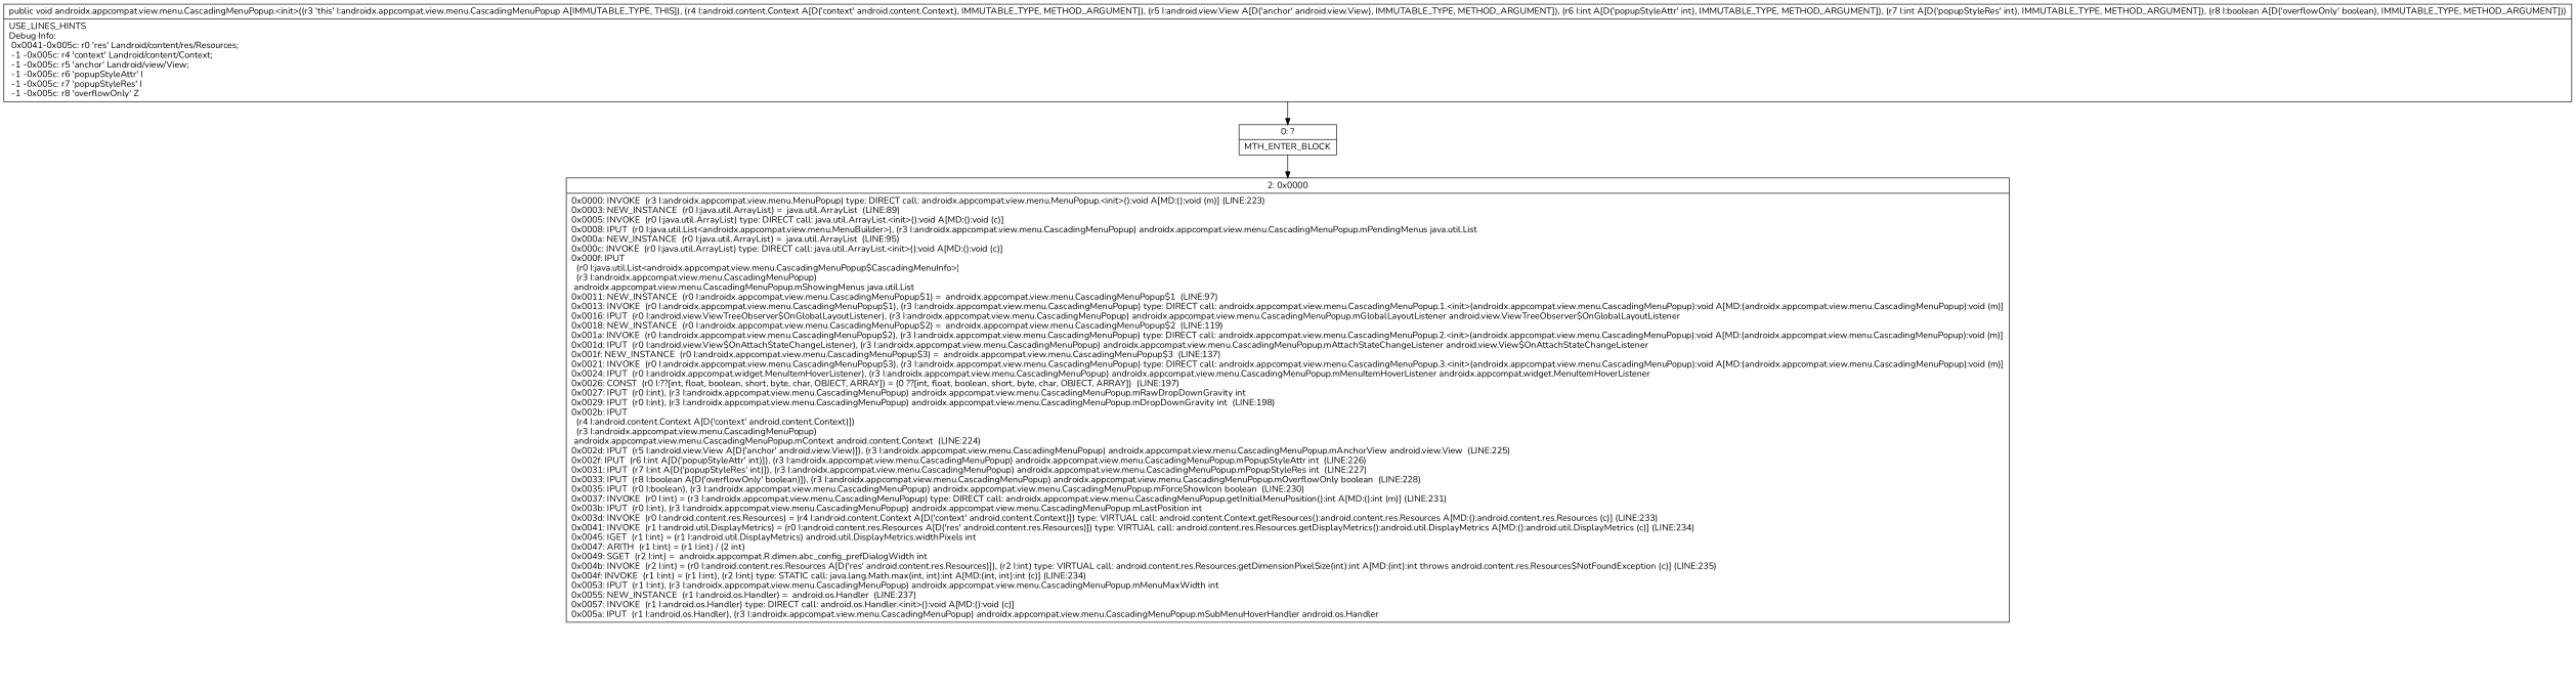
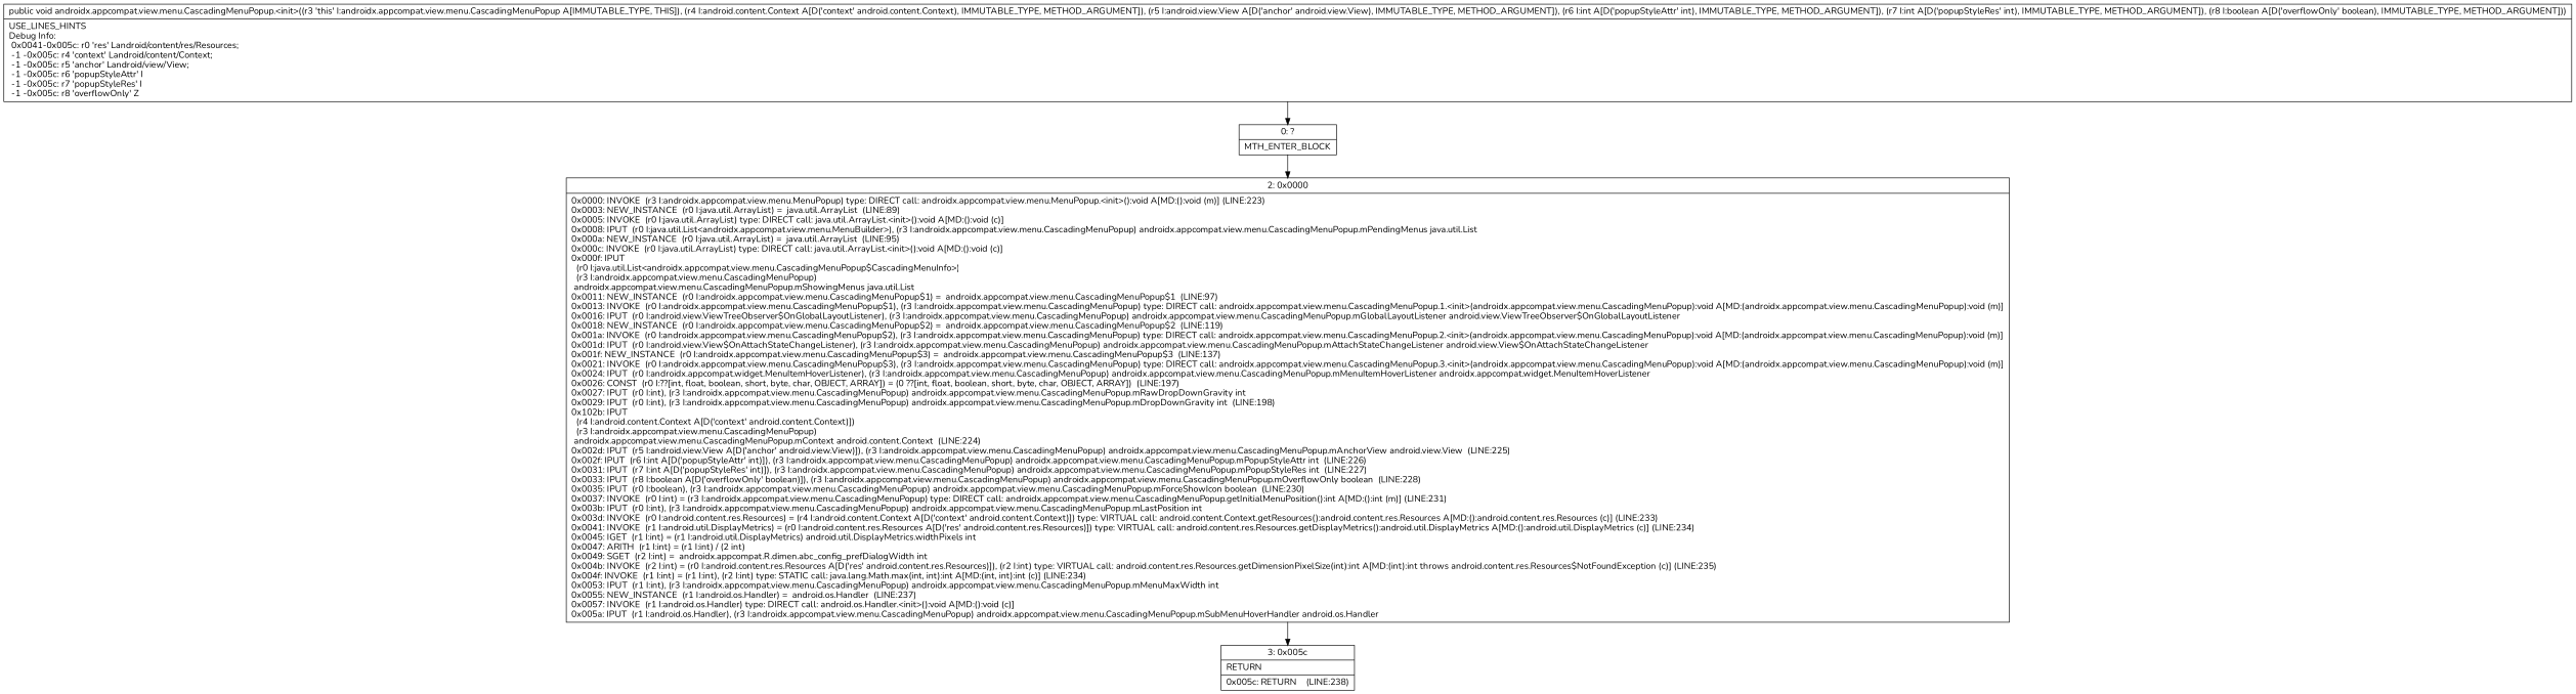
  digraph {
    fontname=Nunito
    node [fontname=Nunito shape=record]
    edge [fontname=Nunito]
    n1 [label="{0\:\ ?|MTH_ENTER_BLOCK\l}"]
-   n2 [label="{2\:\ 0x0000|0x0000: INVOKE  (r3 I:androidx.appcompat.view.menu.MenuPopup) type: DIRECT call: androidx.appcompat.view.menu.MenuPopup.\<init\>():void A[MD:():void (m)] (LINE:223)\l0x0003: NEW_INSTANCE  (r0 I:java.util.ArrayList) =  java.util.ArrayList  (LINE:89)\l0x0005: INVOKE  (r0 I:java.util.ArrayList) type: DIRECT call: java.util.ArrayList.\<init\>():void A[MD:():void (c)]\l0x0008: IPUT  (r0 I:java.util.List\<androidx.appcompat.view.menu.MenuBuilder\>), (r3 I:androidx.appcompat.view.menu.CascadingMenuPopup) androidx.appcompat.view.menu.CascadingMenuPopup.mPendingMenus java.util.List \l0x000a: NEW_INSTANCE  (r0 I:java.util.ArrayList) =  java.util.ArrayList  (LINE:95)\l0x000c: INVOKE  (r0 I:java.util.ArrayList) type: DIRECT call: java.util.ArrayList.\<init\>():void A[MD:():void (c)]\l0x000f: IPUT  \l  (r0 I:java.util.List\<androidx.appcompat.view.menu.CascadingMenuPopup$CascadingMenuInfo\>)\l  (r3 I:androidx.appcompat.view.menu.CascadingMenuPopup)\l androidx.appcompat.view.menu.CascadingMenuPopup.mShowingMenus java.util.List \l0x0011: NEW_INSTANCE  (r0 I:androidx.appcompat.view.menu.CascadingMenuPopup$1) =  androidx.appcompat.view.menu.CascadingMenuPopup$1  (LINE:97)\l0x0013: INVOKE  (r0 I:androidx.appcompat.view.menu.CascadingMenuPopup$1), (r3 I:androidx.appcompat.view.menu.CascadingMenuPopup) type: DIRECT call: androidx.appcompat.view.menu.CascadingMenuPopup.1.\<init\>(androidx.appcompat.view.menu.CascadingMenuPopup):void A[MD:(androidx.appcompat.view.menu.CascadingMenuPopup):void (m)]\l0x0016: IPUT  (r0 I:android.view.ViewTreeObserver$OnGlobalLayoutListener), (r3 I:androidx.appcompat.view.menu.CascadingMenuPopup) androidx.appcompat.view.menu.CascadingMenuPopup.mGlobalLayoutListener android.view.ViewTreeObserver$OnGlobalLayoutListener \l0x0018: NEW_INSTANCE  (r0 I:androidx.appcompat.view.menu.CascadingMenuPopup$2) =  androidx.appcompat.view.menu.CascadingMenuPopup$2  (LINE:119)\l0x001a: INVOKE  (r0 I:androidx.appcompat.view.menu.CascadingMenuPopup$2), (r3 I:androidx.appcompat.view.menu.CascadingMenuPopup) type: DIRECT call: androidx.appcompat.view.menu.CascadingMenuPopup.2.\<init\>(androidx.appcompat.view.menu.CascadingMenuPopup):void A[MD:(androidx.appcompat.view.menu.CascadingMenuPopup):void (m)]\l0x001d: IPUT  (r0 I:android.view.View$OnAttachStateChangeListener), (r3 I:androidx.appcompat.view.menu.CascadingMenuPopup) androidx.appcompat.view.menu.CascadingMenuPopup.mAttachStateChangeListener android.view.View$OnAttachStateChangeListener \l0x001f: NEW_INSTANCE  (r0 I:androidx.appcompat.view.menu.CascadingMenuPopup$3) =  androidx.appcompat.view.menu.CascadingMenuPopup$3  (LINE:137)\l0x0021: INVOKE  (r0 I:androidx.appcompat.view.menu.CascadingMenuPopup$3), (r3 I:androidx.appcompat.view.menu.CascadingMenuPopup) type: DIRECT call: androidx.appcompat.view.menu.CascadingMenuPopup.3.\<init\>(androidx.appcompat.view.menu.CascadingMenuPopup):void A[MD:(androidx.appcompat.view.menu.CascadingMenuPopup):void (m)]\l0x0024: IPUT  (r0 I:androidx.appcompat.widget.MenuItemHoverListener), (r3 I:androidx.appcompat.view.menu.CascadingMenuPopup) androidx.appcompat.view.menu.CascadingMenuPopup.mMenuItemHoverListener androidx.appcompat.widget.MenuItemHoverListener \l0x0026: CONST  (r0 I:??[int, float, boolean, short, byte, char, OBJECT, ARRAY]) = (0 ??[int, float, boolean, short, byte, char, OBJECT, ARRAY])  (LINE:197)\l0x0027: IPUT  (r0 I:int), (r3 I:androidx.appcompat.view.menu.CascadingMenuPopup) androidx.appcompat.view.menu.CascadingMenuPopup.mRawDropDownGravity int \l0x0029: IPUT  (r0 I:int), (r3 I:androidx.appcompat.view.menu.CascadingMenuPopup) androidx.appcompat.view.menu.CascadingMenuPopup.mDropDownGravity int  (LINE:198)\l0x002b: IPUT  \l  (r4 I:android.content.Context A[D('context' android.content.Context)])\l  (r3 I:androidx.appcompat.view.menu.CascadingMenuPopup)\l androidx.appcompat.view.menu.CascadingMenuPopup.mContext android.content.Context  (LINE:224)\l0x002d: IPUT  (r5 I:android.view.View A[D('anchor' android.view.View)]), (r3 I:androidx.appcompat.view.menu.CascadingMenuPopup) androidx.appcompat.view.menu.CascadingMenuPopup.mAnchorView android.view.View  (LINE:225)\l0x002f: IPUT  (r6 I:int A[D('popupStyleAttr' int)]), (r3 I:androidx.appcompat.view.menu.CascadingMenuPopup) androidx.appcompat.view.menu.CascadingMenuPopup.mPopupStyleAttr int  (LINE:226)\l0x0031: IPUT  (r7 I:int A[D('popupStyleRes' int)]), (r3 I:androidx.appcompat.view.menu.CascadingMenuPopup) androidx.appcompat.view.menu.CascadingMenuPopup.mPopupStyleRes int  (LINE:227)\l0x0033: IPUT  (r8 I:boolean A[D('overflowOnly' boolean)]), (r3 I:androidx.appcompat.view.menu.CascadingMenuPopup) androidx.appcompat.view.menu.CascadingMenuPopup.mOverflowOnly boolean  (LINE:228)\l0x0035: IPUT  (r0 I:boolean), (r3 I:androidx.appcompat.view.menu.CascadingMenuPopup) androidx.appcompat.view.menu.CascadingMenuPopup.mForceShowIcon boolean  (LINE:230)\l0x0037: INVOKE  (r0 I:int) = (r3 I:androidx.appcompat.view.menu.CascadingMenuPopup) type: DIRECT call: androidx.appcompat.view.menu.CascadingMenuPopup.getInitialMenuPosition():int A[MD:():int (m)] (LINE:231)\l0x003b: IPUT  (r0 I:int), (r3 I:androidx.appcompat.view.menu.CascadingMenuPopup) androidx.appcompat.view.menu.CascadingMenuPopup.mLastPosition int \l0x003d: INVOKE  (r0 I:android.content.res.Resources) = (r4 I:android.content.Context A[D('context' android.content.Context)]) type: VIRTUAL call: android.content.Context.getResources():android.content.res.Resources A[MD:():android.content.res.Resources (c)] (LINE:233)\l0x0041: INVOKE  (r1 I:android.util.DisplayMetrics) = (r0 I:android.content.res.Resources A[D('res' android.content.res.Resources)]) type: VIRTUAL call: android.content.res.Resources.getDisplayMetrics():android.util.DisplayMetrics A[MD:():android.util.DisplayMetrics (c)] (LINE:234)\l0x0045: IGET  (r1 I:int) = (r1 I:android.util.DisplayMetrics) android.util.DisplayMetrics.widthPixels int \l0x0047: ARITH  (r1 I:int) = (r1 I:int) \/ (2 int) \l0x0049: SGET  (r2 I:int) =  androidx.appcompat.R.dimen.abc_config_prefDialogWidth int \l0x004b: INVOKE  (r2 I:int) = (r0 I:android.content.res.Resources A[D('res' android.content.res.Resources)]), (r2 I:int) type: VIRTUAL call: android.content.res.Resources.getDimensionPixelSize(int):int A[MD:(int):int throws android.content.res.Resources$NotFoundException (c)] (LINE:235)\l0x004f: INVOKE  (r1 I:int) = (r1 I:int), (r2 I:int) type: STATIC call: java.lang.Math.max(int, int):int A[MD:(int, int):int (c)] (LINE:234)\l0x0053: IPUT  (r1 I:int), (r3 I:androidx.appcompat.view.menu.CascadingMenuPopup) androidx.appcompat.view.menu.CascadingMenuPopup.mMenuMaxWidth int \l0x0055: NEW_INSTANCE  (r1 I:android.os.Handler) =  android.os.Handler  (LINE:237)\l0x0057: INVOKE  (r1 I:android.os.Handler) type: DIRECT call: android.os.Handler.\<init\>():void A[MD:():void (c)]\l0x005a: IPUT  (r1 I:android.os.Handler), (r3 I:androidx.appcompat.view.menu.CascadingMenuPopup) androidx.appcompat.view.menu.CascadingMenuPopup.mSubMenuHoverHandler android.os.Handler \l}"]
+   n2 [label="{2\:\ 0x0000|0x0000: INVOKE  (r3 I:androidx.appcompat.view.menu.MenuPopup) type: DIRECT call: androidx.appcompat.view.menu.MenuPopup.\<init\>():void A[MD:():void (m)] (LINE:223)\l0x0003: NEW_INSTANCE  (r0 I:java.util.ArrayList) =  java.util.ArrayList  (LINE:89)\l0x0005: INVOKE  (r0 I:java.util.ArrayList) type: DIRECT call: java.util.ArrayList.\<init\>():void A[MD:():void (c)]\l0x0008: IPUT  (r0 I:java.util.List\<androidx.appcompat.view.menu.MenuBuilder\>), (r3 I:androidx.appcompat.view.menu.CascadingMenuPopup) androidx.appcompat.view.menu.CascadingMenuPopup.mPendingMenus java.util.List \l0x000a: NEW_INSTANCE  (r0 I:java.util.ArrayList) =  java.util.ArrayList  (LINE:95)\l0x000c: INVOKE  (r0 I:java.util.ArrayList) type: DIRECT call: java.util.ArrayList.\<init\>():void A[MD:():void (c)]\l0x000f: IPUT  \l  (r0 I:java.util.List\<androidx.appcompat.view.menu.CascadingMenuPopup$CascadingMenuInfo\>)\l  (r3 I:androidx.appcompat.view.menu.CascadingMenuPopup)\l androidx.appcompat.view.menu.CascadingMenuPopup.mShowingMenus java.util.List \l0x0011: NEW_INSTANCE  (r0 I:androidx.appcompat.view.menu.CascadingMenuPopup$1) =  androidx.appcompat.view.menu.CascadingMenuPopup$1  (LINE:97)\l0x0013: INVOKE  (r0 I:androidx.appcompat.view.menu.CascadingMenuPopup$1), (r3 I:androidx.appcompat.view.menu.CascadingMenuPopup) type: DIRECT call: androidx.appcompat.view.menu.CascadingMenuPopup.1.\<init\>(androidx.appcompat.view.menu.CascadingMenuPopup):void A[MD:(androidx.appcompat.view.menu.CascadingMenuPopup):void (m)]\l0x0016: IPUT  (r0 I:android.view.ViewTreeObserver$OnGlobalLayoutListener), (r3 I:androidx.appcompat.view.menu.CascadingMenuPopup) androidx.appcompat.view.menu.CascadingMenuPopup.mGlobalLayoutListener android.view.ViewTreeObserver$OnGlobalLayoutListener \l0x0018: NEW_INSTANCE  (r0 I:androidx.appcompat.view.menu.CascadingMenuPopup$2) =  androidx.appcompat.view.menu.CascadingMenuPopup$2  (LINE:119)\l0x001a: INVOKE  (r0 I:androidx.appcompat.view.menu.CascadingMenuPopup$2), (r3 I:androidx.appcompat.view.menu.CascadingMenuPopup) type: DIRECT call: androidx.appcompat.view.menu.CascadingMenuPopup.2.\<init\>(androidx.appcompat.view.menu.CascadingMenuPopup):void A[MD:(androidx.appcompat.view.menu.CascadingMenuPopup):void (m)]\l0x001d: IPUT  (r0 I:android.view.View$OnAttachStateChangeListener), (r3 I:androidx.appcompat.view.menu.CascadingMenuPopup) androidx.appcompat.view.menu.CascadingMenuPopup.mAttachStateChangeListener android.view.View$OnAttachStateChangeListener \l0x001f: NEW_INSTANCE  (r0 I:androidx.appcompat.view.menu.CascadingMenuPopup$3) =  androidx.appcompat.view.menu.CascadingMenuPopup$3  (LINE:137)\l0x0021: INVOKE  (r0 I:androidx.appcompat.view.menu.CascadingMenuPopup$3), (r3 I:androidx.appcompat.view.menu.CascadingMenuPopup) type: DIRECT call: androidx.appcompat.view.menu.CascadingMenuPopup.3.\<init\>(androidx.appcompat.view.menu.CascadingMenuPopup):void A[MD:(androidx.appcompat.view.menu.CascadingMenuPopup):void (m)]\l0x0024: IPUT  (r0 I:androidx.appcompat.widget.MenuItemHoverListener), (r3 I:androidx.appcompat.view.menu.CascadingMenuPopup) androidx.appcompat.view.menu.CascadingMenuPopup.mMenuItemHoverListener androidx.appcompat.widget.MenuItemHoverListener \l0x0026: CONST  (r0 I:??[int, float, boolean, short, byte, char, OBJECT, ARRAY]) = (0 ??[int, float, boolean, short, byte, char, OBJECT, ARRAY])  (LINE:197)\l0x0027: IPUT  (r0 I:int), (r3 I:androidx.appcompat.view.menu.CascadingMenuPopup) androidx.appcompat.view.menu.CascadingMenuPopup.mRawDropDownGravity int \l0x0029: IPUT  (r0 I:int), (r3 I:androidx.appcompat.view.menu.CascadingMenuPopup) androidx.appcompat.view.menu.CascadingMenuPopup.mDropDownGravity int  (LINE:198)\l0x102b: IPUT  \l  (r4 I:android.content.Context A[D('context' android.content.Context)])\l  (r3 I:androidx.appcompat.view.menu.CascadingMenuPopup)\l androidx.appcompat.view.menu.CascadingMenuPopup.mContext android.content.Context  (LINE:224)\l0x002d: IPUT  (r5 I:android.view.View A[D('anchor' android.view.View)]), (r3 I:androidx.appcompat.view.menu.CascadingMenuPopup) androidx.appcompat.view.menu.CascadingMenuPopup.mAnchorView android.view.View  (LINE:225)\l0x002f: IPUT  (r6 I:int A[D('popupStyleAttr' int)]), (r3 I:androidx.appcompat.view.menu.CascadingMenuPopup) androidx.appcompat.view.menu.CascadingMenuPopup.mPopupStyleAttr int  (LINE:226)\l0x0031: IPUT  (r7 I:int A[D('popupStyleRes' int)]), (r3 I:androidx.appcompat.view.menu.CascadingMenuPopup) androidx.appcompat.view.menu.CascadingMenuPopup.mPopupStyleRes int  (LINE:227)\l0x0033: IPUT  (r8 I:boolean A[D('overflowOnly' boolean)]), (r3 I:androidx.appcompat.view.menu.CascadingMenuPopup) androidx.appcompat.view.menu.CascadingMenuPopup.mOverflowOnly boolean  (LINE:228)\l0x0035: IPUT  (r0 I:boolean), (r3 I:androidx.appcompat.view.menu.CascadingMenuPopup) androidx.appcompat.view.menu.CascadingMenuPopup.mForceShowIcon boolean  (LINE:230)\l0x0037: INVOKE  (r0 I:int) = (r3 I:androidx.appcompat.view.menu.CascadingMenuPopup) type: DIRECT call: androidx.appcompat.view.menu.CascadingMenuPopup.getInitialMenuPosition():int A[MD:():int (m)] (LINE:231)\l0x003b: IPUT  (r0 I:int), (r3 I:androidx.appcompat.view.menu.CascadingMenuPopup) androidx.appcompat.view.menu.CascadingMenuPopup.mLastPosition int \l0x003d: INVOKE  (r0 I:android.content.res.Resources) = (r4 I:android.content.Context A[D('context' android.content.Context)]) type: VIRTUAL call: android.content.Context.getResources():android.content.res.Resources A[MD:():android.content.res.Resources (c)] (LINE:233)\l0x0041: INVOKE  (r1 I:android.util.DisplayMetrics) = (r0 I:android.content.res.Resources A[D('res' android.content.res.Resources)]) type: VIRTUAL call: android.content.res.Resources.getDisplayMetrics():android.util.DisplayMetrics A[MD:():android.util.DisplayMetrics (c)] (LINE:234)\l0x0045: IGET  (r1 I:int) = (r1 I:android.util.DisplayMetrics) android.util.DisplayMetrics.widthPixels int \l0x0047: ARITH  (r1 I:int) = (r1 I:int) \/ (2 int) \l0x0049: SGET  (r2 I:int) =  androidx.appcompat.R.dimen.abc_config_prefDialogWidth int \l0x004b: INVOKE  (r2 I:int) = (r0 I:android.content.res.Resources A[D('res' android.content.res.Resources)]), (r2 I:int) type: VIRTUAL call: android.content.res.Resources.getDimensionPixelSize(int):int A[MD:(int):int throws android.content.res.Resources$NotFoundException (c)] (LINE:235)\l0x004f: INVOKE  (r1 I:int) = (r1 I:int), (r2 I:int) type: STATIC call: java.lang.Math.max(int, int):int A[MD:(int, int):int (c)] (LINE:234)\l0x0053: IPUT  (r1 I:int), (r3 I:androidx.appcompat.view.menu.CascadingMenuPopup) androidx.appcompat.view.menu.CascadingMenuPopup.mMenuMaxWidth int \l0x0055: NEW_INSTANCE  (r1 I:android.os.Handler) =  android.os.Handler  (LINE:237)\l0x0057: INVOKE  (r1 I:android.os.Handler) type: DIRECT call: android.os.Handler.\<init\>():void A[MD:():void (c)]\l0x005a: IPUT  (r1 I:android.os.Handler), (r3 I:androidx.appcompat.view.menu.CascadingMenuPopup) androidx.appcompat.view.menu.CascadingMenuPopup.mSubMenuHoverHandler android.os.Handler \l}"]
+   n3 [label="{3\:\ 0x005c|RETURN\l|0x005c: RETURN    (LINE:238)\l}"]
    n4 [label="{public void androidx.appcompat.view.menu.CascadingMenuPopup.\<init\>((r3 'this' I:androidx.appcompat.view.menu.CascadingMenuPopup A[IMMUTABLE_TYPE, THIS]), (r4 I:android.content.Context A[D('context' android.content.Context), IMMUTABLE_TYPE, METHOD_ARGUMENT]), (r5 I:android.view.View A[D('anchor' android.view.View), IMMUTABLE_TYPE, METHOD_ARGUMENT]), (r6 I:int A[D('popupStyleAttr' int), IMMUTABLE_TYPE, METHOD_ARGUMENT]), (r7 I:int A[D('popupStyleRes' int), IMMUTABLE_TYPE, METHOD_ARGUMENT]), (r8 I:boolean A[D('overflowOnly' boolean), IMMUTABLE_TYPE, METHOD_ARGUMENT]))  | USE_LINES_HINTS\lDebug Info:\l  0x0041\-0x005c: r0 'res' Landroid\/content\/res\/Resources;\l  \-1 \-0x005c: r4 'context' Landroid\/content\/Context;\l  \-1 \-0x005c: r5 'anchor' Landroid\/view\/View;\l  \-1 \-0x005c: r6 'popupStyleAttr' I\l  \-1 \-0x005c: r7 'popupStyleRes' I\l  \-1 \-0x005c: r8 'overflowOnly' Z\l}"]
    n1 -> n2
+   n2 -> n3
    n4 -> n1
  }
